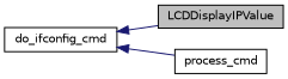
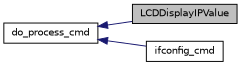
  digraph {
    rankdir=LR
    node [color=black fillcolor=white fontname=Helvetica fontsize=10 shape=record style=filled]
    edge [color=midnightblue dir=back fontname=Helvetica fontsize=10 labelfontname=Helvetica labelfontsize=10 style=solid]
    n1 [fillcolor=grey75 fontcolor=black height=0.2 label=LCDDisplayIPValue width=0.4]
-   n2 [height=0.2 label=do_ifconfig_cmd width=0.4]
-   n3 [height=0.2 label=process_cmd width=0.4]
+   n2 [height=0.2 label=do_process_cmd width=0.4]
+   n3 [height=0.2 label=ifconfig_cmd width=0.4]
    n2 -> n1
    n2 -> n3
  }
